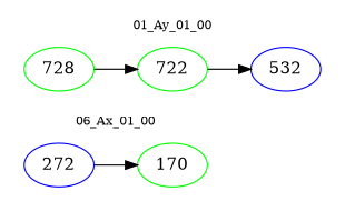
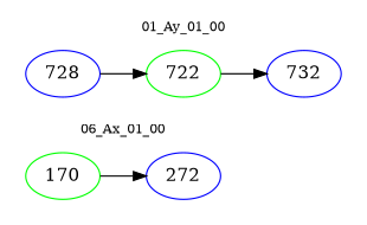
  digraph {
    rankdir=LR
    node [color=blue]
    edge [color=black]
    n1 [label=272]
    n2 [color=green label=170]
-   n3 [color=green label=728]
+   n3 [label=728]
    n4 [color=green label=722]
-   n5 [label=532]
+   n5 [label=732]
    subgraph cluster_1 {
      color=white
      fontsize=10
      label="06_Ax_01_00"
      n1
      n2
    }
    subgraph cluster_2 {
      color=white
      fontsize=10
      label="01_Ay_01_00"
      n3
      n4
      n5
    }
-   n1 -> n2
+   n2 -> n1
    n3 -> n4
    n4 -> n5
  }
